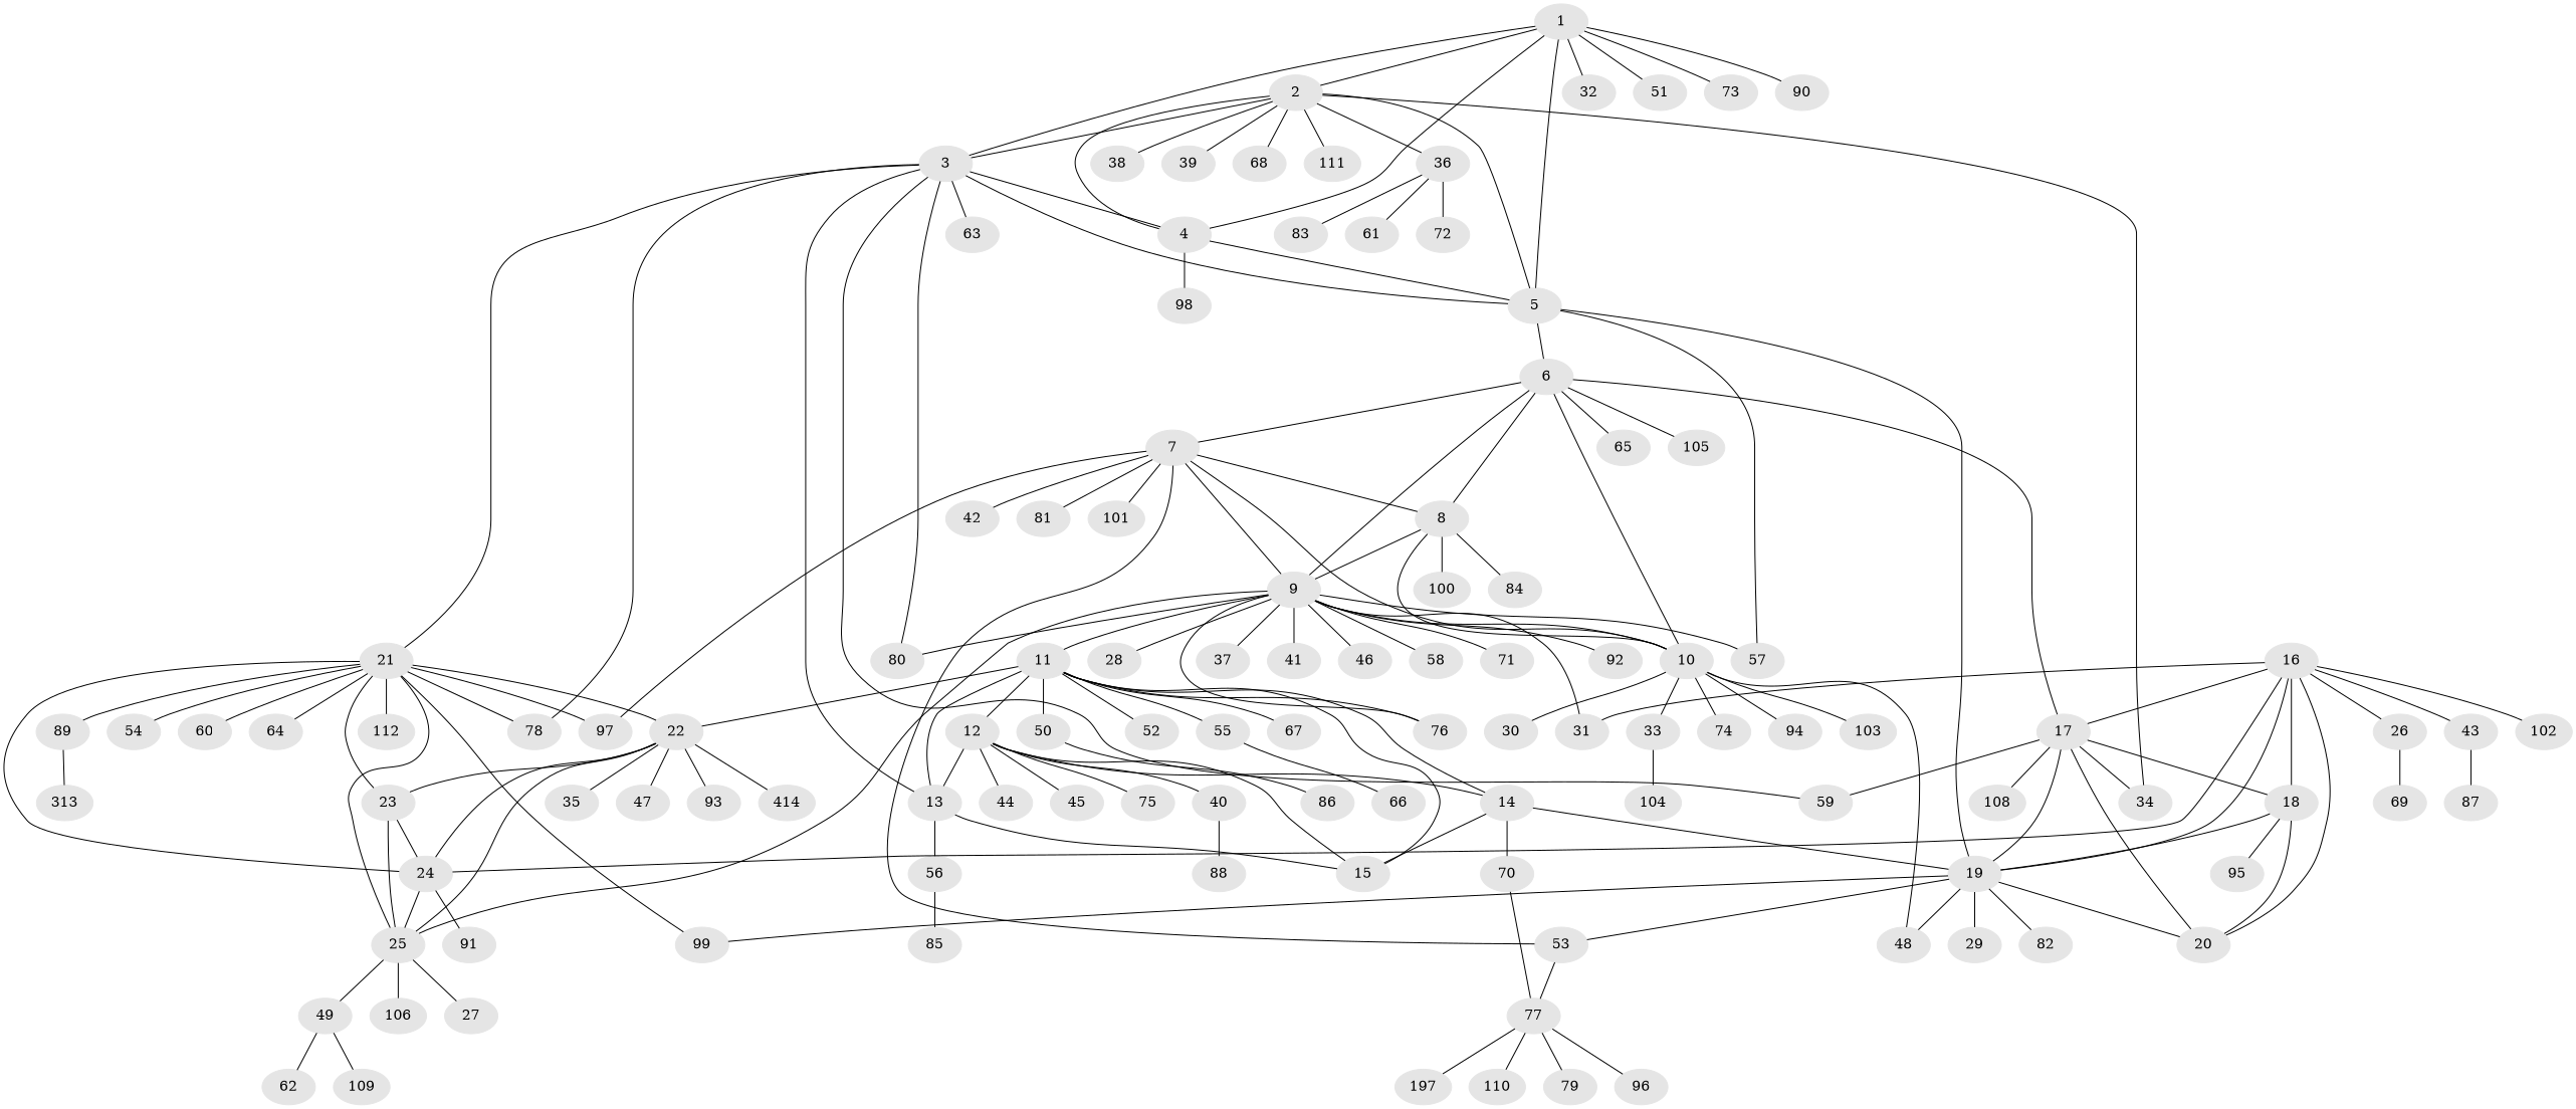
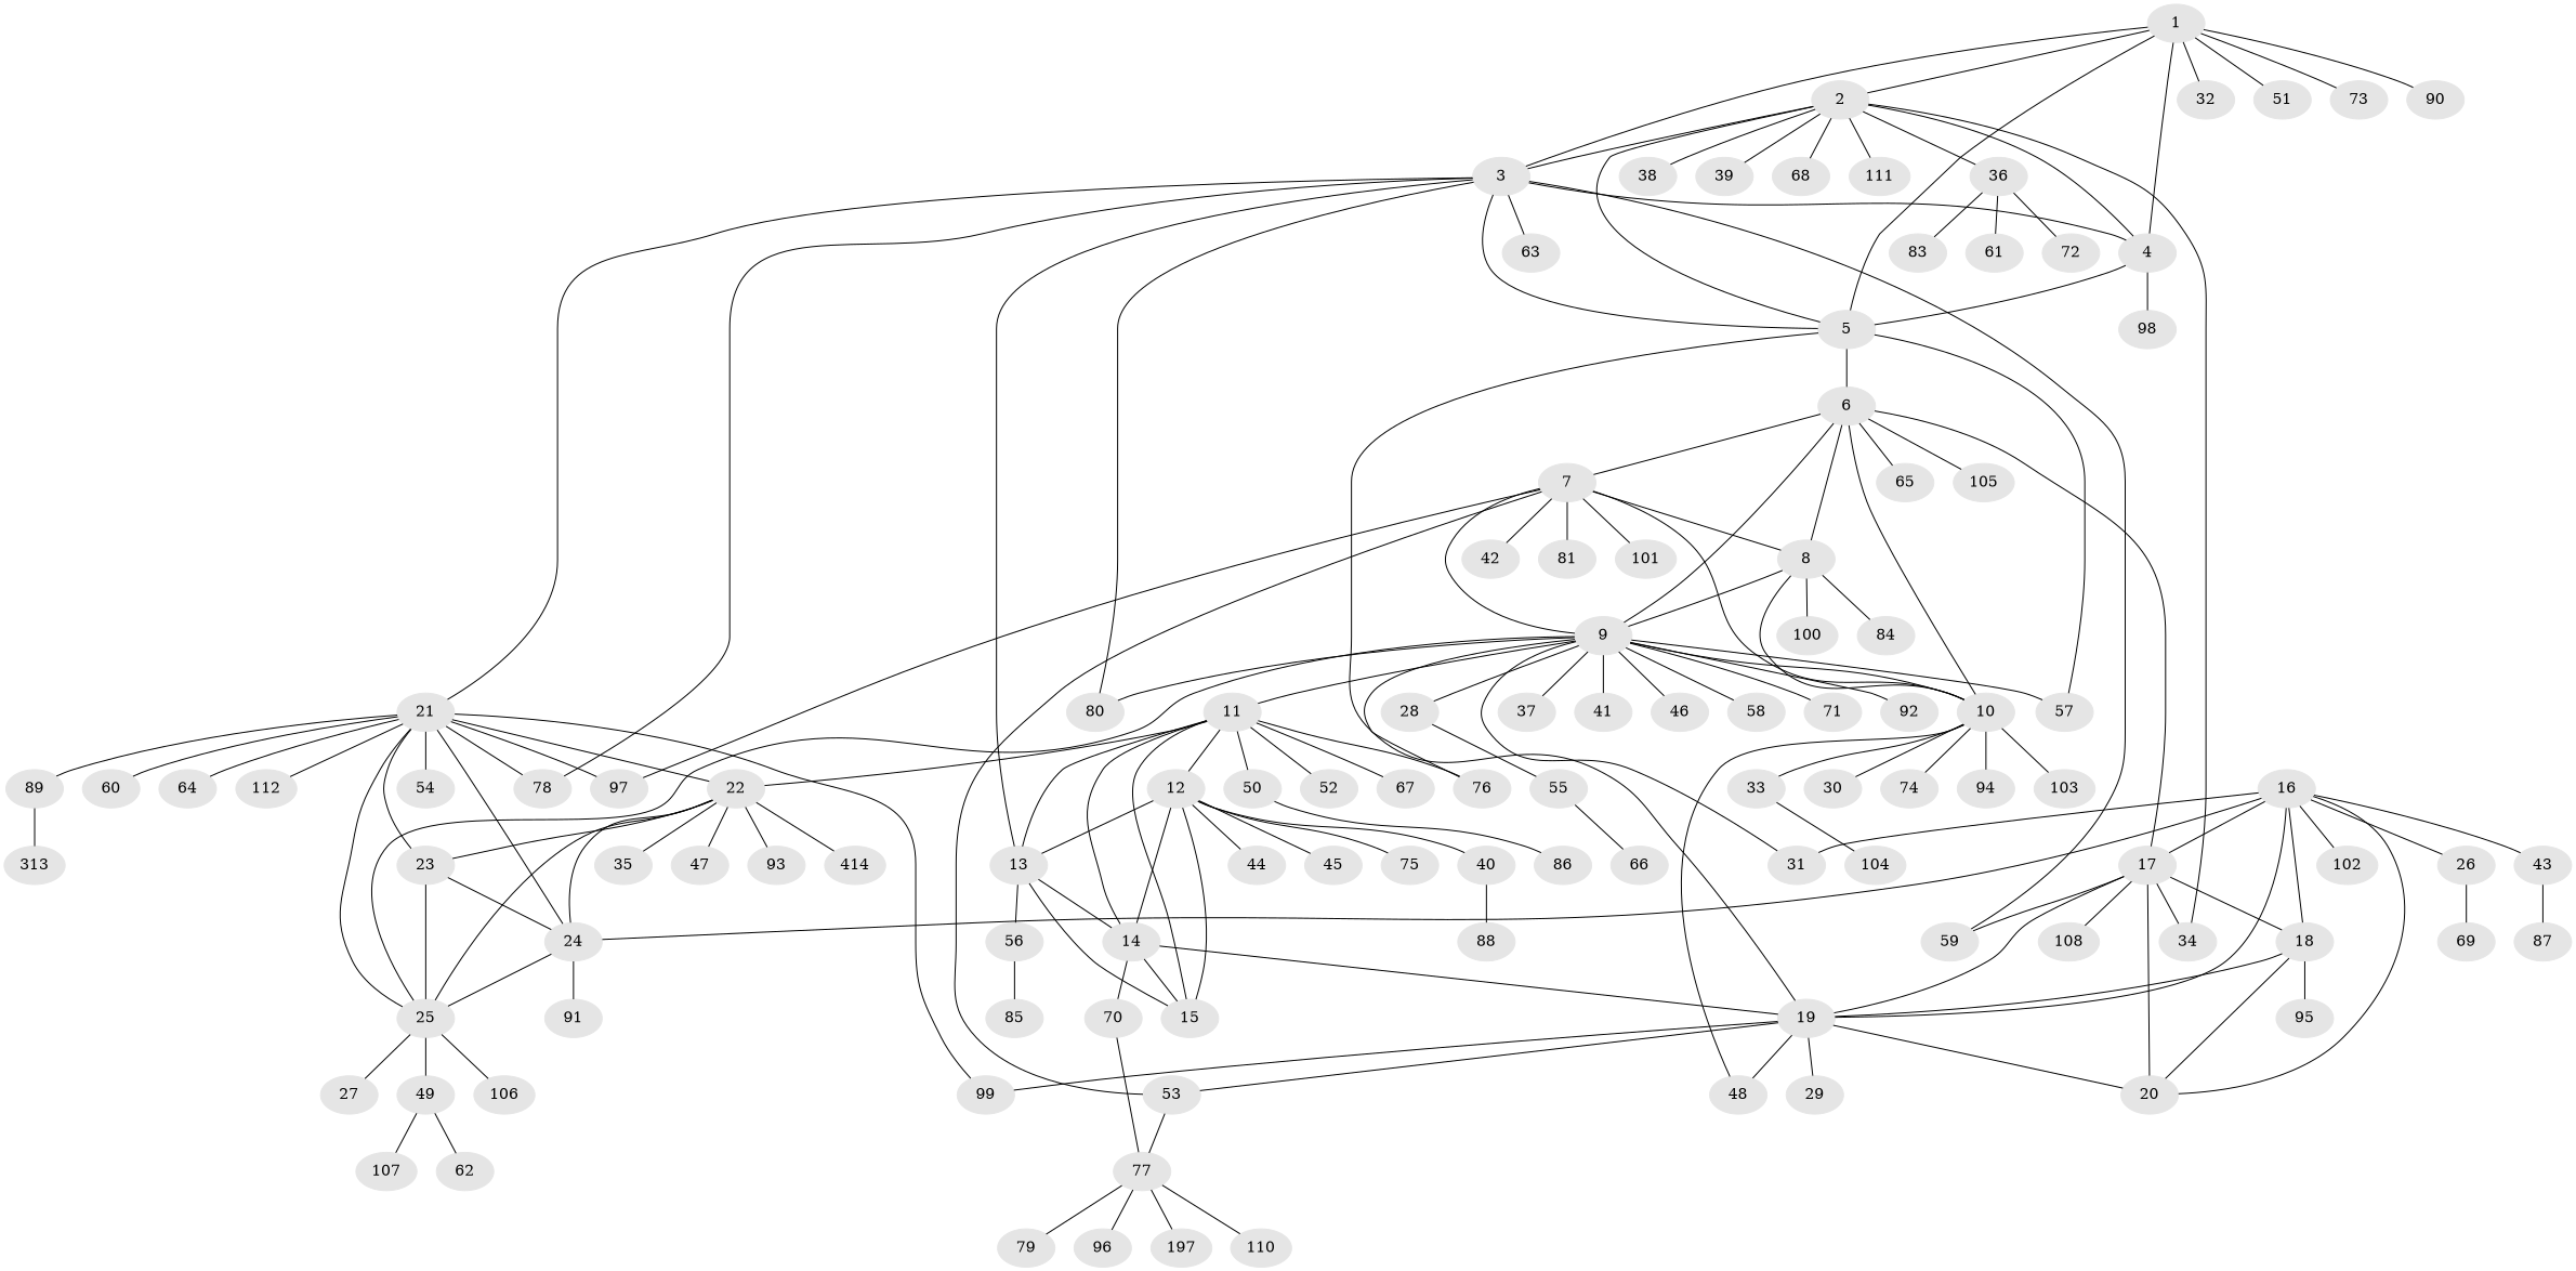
  graph {
    node [color=gray90 style=filled]
    1
    2
    3
    4
    5
    32
    51
    73
    90
    34
    36
    38
    39
    68
    111
    13
    21
    59
    63
    78
    80
    98
    6
    19
    57
    61
    72
    83
    14
    15
    56
    97
    25
    22
    24
    99
    23
    54
    60
    64
    89
    112
    7
    8
    9
    10
    17
    65
    105
    53
    48
    20
    29
-   82
    42
    81
    101
    84
    100
    11
    28
    31
    37
    41
    46
    58
    71
    76
    92
    30
    33
    74
    94
    103
    18
    108
    77
    12
    50
    52
    55
    67
    27
    49
    106
    104
    40
    44
    45
    75
    70
    35
    47
    93
    n95 [label=414]
    86
    66
    88
    85
    16
    26
    43
    102
    95
    91
    69
    87
    n108 [label=313]
    62
-   109
+   109 [label=107]
    79
    96
    n113 [label=197]
    110
    1 -- 2
    1 -- 3
    1 -- 4
    1 -- 5
    1 -- 32
    1 -- 51
    1 -- 73
    1 -- 90
    2 -- 3
    2 -- 4
    2 -- 5
    2 -- 34
    2 -- 36
    2 -- 38
    2 -- 39
    2 -- 68
    2 -- 111
    3 -- 4
    3 -- 5
    3 -- 13
    3 -- 21
    3 -- 59
    3 -- 63
    3 -- 78
    3 -- 80
    4 -- 5
    4 -- 98
    5 -- 6
    5 -- 19
    5 -- 57
    36 -- 61
    36 -- 72
    36 -- 83
+   13 -- 14
    13 -- 15
    13 -- 56
    21 -- 78
    21 -- 97
    21 -- 25
    21 -- 22
    21 -- 24
    21 -- 99
    21 -- 23
    21 -- 54
    21 -- 60
    21 -- 64
    21 -- 89
    21 -- 112
    6 -- 7
    6 -- 8
    6 -- 9
    6 -- 10
    6 -- 17
    6 -- 65
    6 -- 105
    19 -- 99
    19 -- 53
    19 -- 48
    19 -- 20
    19 -- 29
-   19 -- 82
    14 -- 19
    14 -- 15
    14 -- 70
    56 -- 85
    25 -- 27
    25 -- 49
    25 -- 106
    22 -- 25
    22 -- 24
    22 -- 23
    22 -- 35
    22 -- 47
    22 -- 93
    22 -- n95
    24 -- 25
    24 -- 91
    23 -- 25
    23 -- 24
    89 -- n108
    7 -- 97
    7 -- 8
    7 -- 9
    7 -- 10
    7 -- 53
    7 -- 42
    7 -- 81
    7 -- 101
    8 -- 9
    8 -- 10
    8 -- 84
    8 -- 100
    9 -- 80
    9 -- 57
    9 -- 25
    9 -- 10
    9 -- 11
    9 -- 28
    9 -- 31
    9 -- 37
    9 -- 41
    9 -- 46
    9 -- 58
    9 -- 71
    9 -- 76
    9 -- 92
    10 -- 48
    10 -- 30
    10 -- 33
    10 -- 74
    10 -- 94
    10 -- 103
    17 -- 34
    17 -- 59
    17 -- 19
    17 -- 20
    17 -- 18
    17 -- 108
    53 -- 77
    11 -- 13
    11 -- 14
    11 -- 15
    11 -- 22
    11 -- 76
    11 -- 12
    11 -- 50
    11 -- 52
-   11 -- 55
+   28 -- 55
    11 -- 67
    33 -- 104
    18 -- 19
    18 -- 20
    18 -- 95
    77 -- 79
    77 -- 96
    77 -- n113
    77 -- 110
    12 -- 13
    12 -- 14
    12 -- 15
    12 -- 40
    12 -- 44
    12 -- 45
    12 -- 75
    50 -- 86
    55 -- 66
    49 -- 62
    49 -- 109
    40 -- 88
    70 -- 77
    16 -- 19
    16 -- 24
    16 -- 17
    16 -- 20
    16 -- 31
    16 -- 18
    16 -- 26
    16 -- 43
    16 -- 102
    26 -- 69
    43 -- 87
  }
